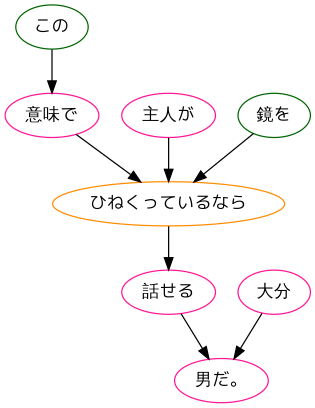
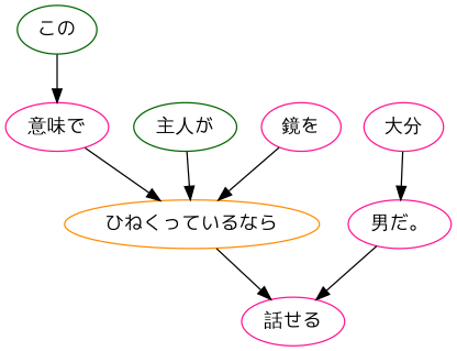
  digraph {
    fontname="DejaVu Sans Mono"
    node [color=deeppink fontname="DejaVu Sans Mono"]
    edge [fontname="DejaVu Sans Mono"]
    n1 [color=darkgreen label="この"]
    n2 [label="意味で"]
    n3 [color=darkorange label="ひねくっているなら"]
    n4 [label="話せる"]
-   n5 [label="主人が"]
-   n6 [color=darkgreen label="鏡を"]
+   n5 [color=darkgreen label="主人が"]
+   n6 [label="鏡を"]
    n7 [label="男だ。"]
    n8 [label="大分"]
    n1 -> n2
    n2 -> n3
    n3 -> n4
-   n4 -> n7
+   n7 -> n4
    n5 -> n3
    n6 -> n3
    n8 -> n7
  }
